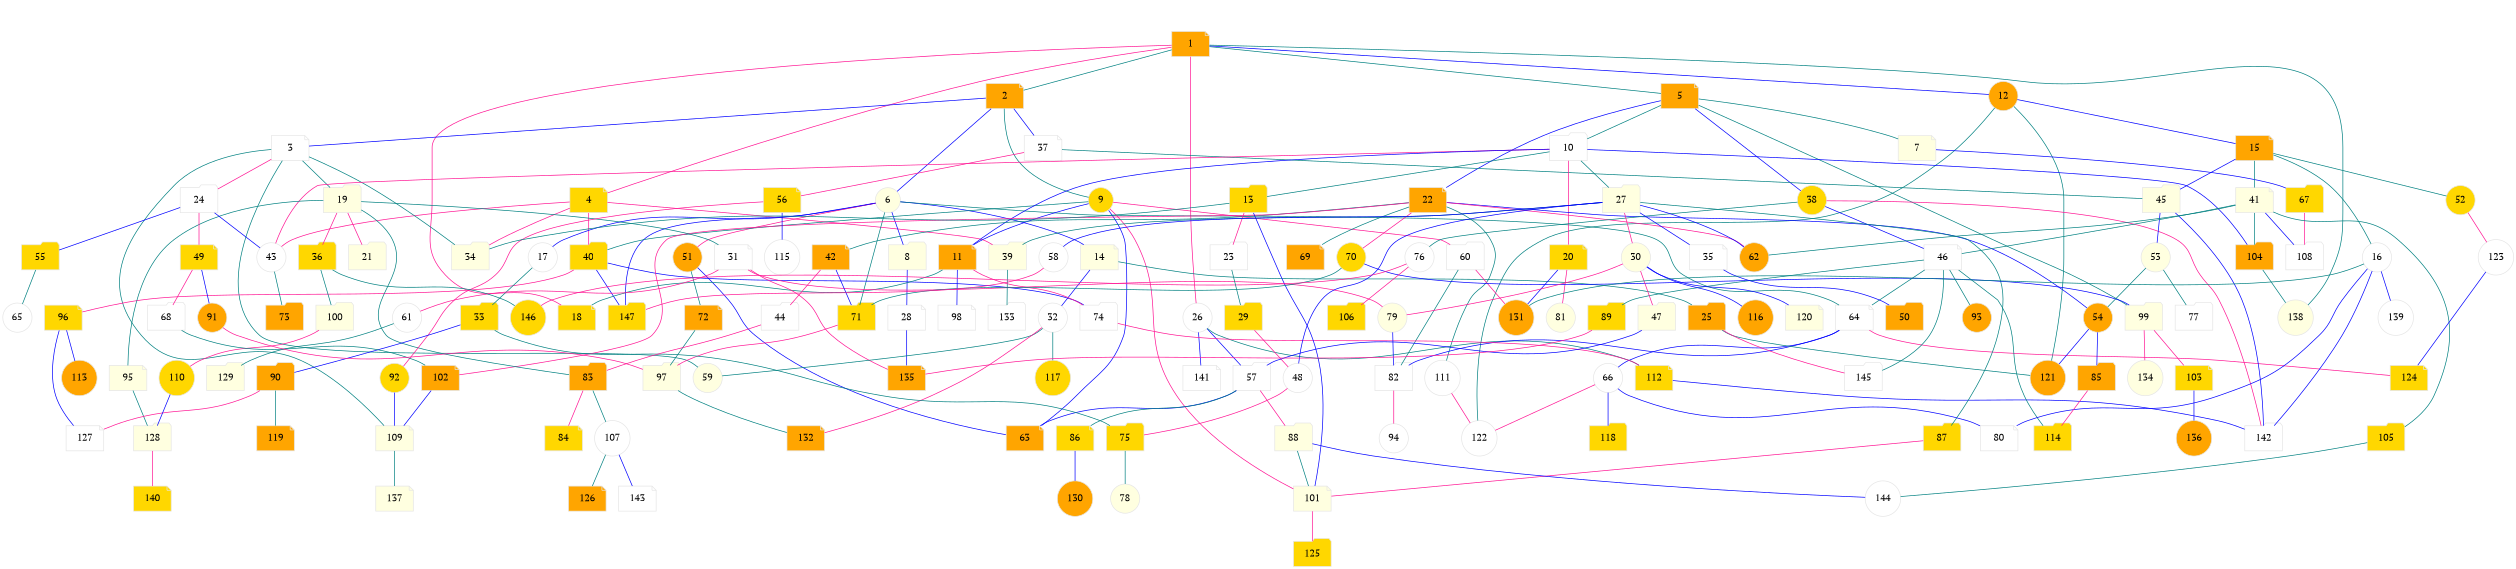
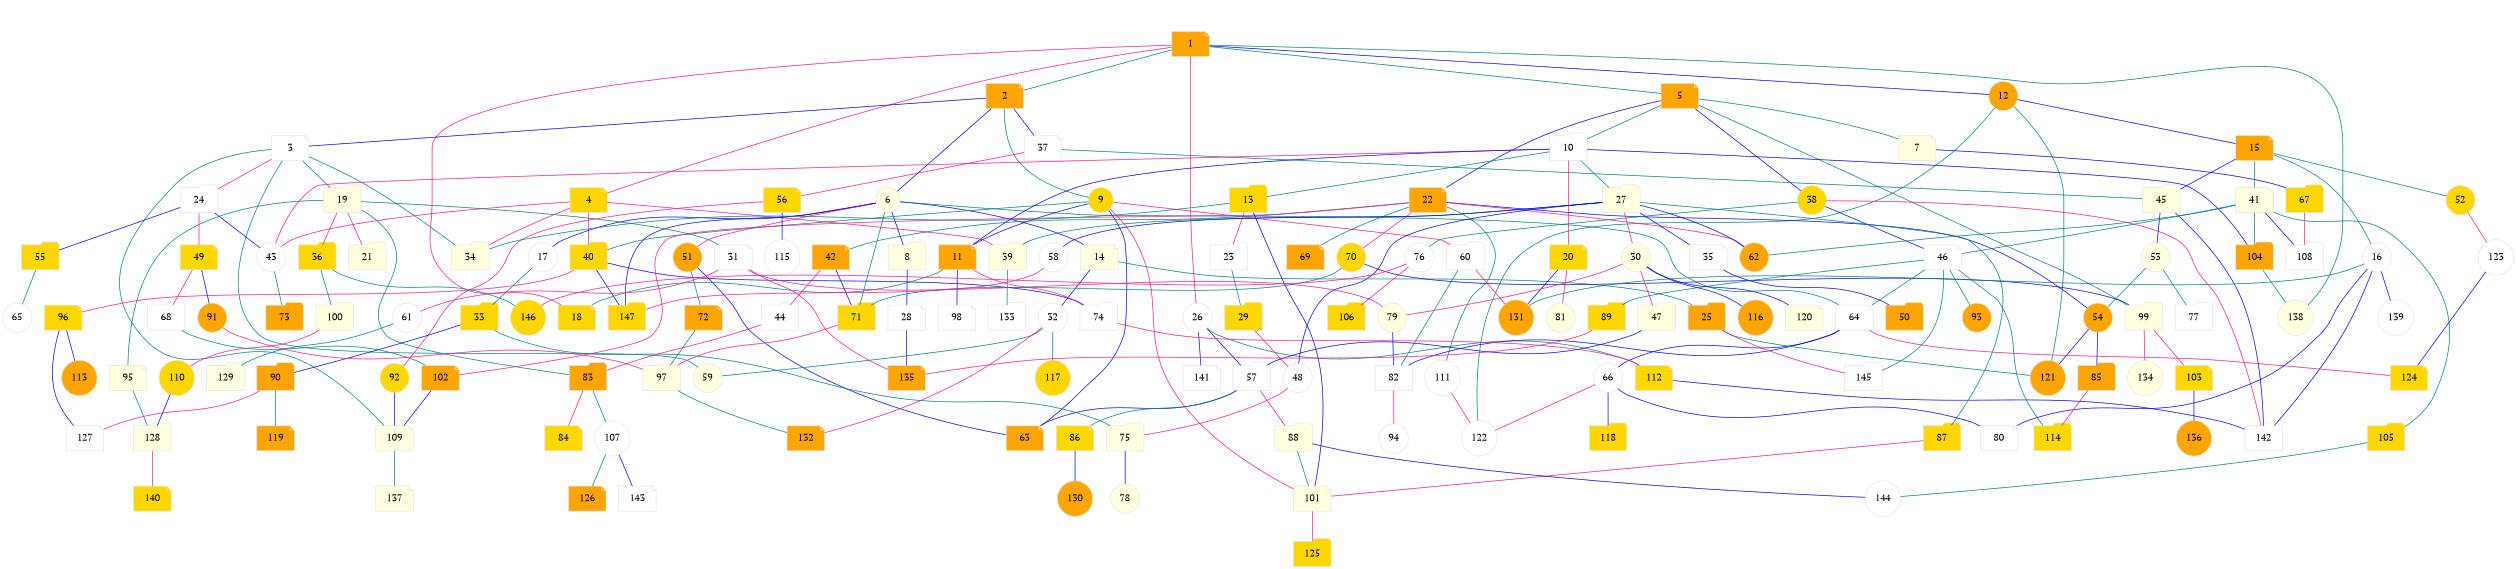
  graph {
    fontname="PT Serif"
    node [color=gray90 fillcolor=white fontname="PT Serif" shape=folder style=filled]
    edge [color=teal fontname="PT Serif"]
    1 [fillcolor=orange shape=note]
    2 [fillcolor=orange shape=note]
    4 [fillcolor=gold shape=note]
    5 [fillcolor=orange shape=note]
    12 [fillcolor=orange shape=circle]
    18 [fillcolor=gold shape=note]
    26 [shape=circle]
    138 [fillcolor=lightyellow shape=circle]
    3 [shape=note]
    6 [fillcolor=lightyellow shape=circle]
    9 [fillcolor=gold shape=circle]
    37 [shape=note]
    34 [fillcolor=lightyellow]
    39 [fillcolor=lightyellow]
    40 [fillcolor=gold]
    43 [shape=circle]
    7 [fillcolor=lightyellow shape=note]
    10
    22 [fillcolor=orange shape=note]
    38 [fillcolor=gold shape=circle]
    99 [fillcolor=lightyellow]
    15 [fillcolor=orange shape=note]
    121 [fillcolor=orange shape=circle]
    122 [shape=circle]
    57
    112 [fillcolor=gold shape=note]
    141 [shape=note]
    19 [fillcolor=lightyellow]
    24
    59 [fillcolor=lightyellow shape=circle]
    109 [fillcolor=lightyellow shape=note]
    8 [fillcolor=lightyellow]
    14 [fillcolor=lightyellow shape=note]
    17 [shape=circle]
    51 [fillcolor=orange shape=circle]
    64 [shape=note]
    71 [fillcolor=gold]
    147 [fillcolor=gold]
    11 [fillcolor=orange shape=note]
    60
    63 [fillcolor=orange shape=note]
    101 [fillcolor=lightyellow shape=note]
    45 [fillcolor=lightyellow]
    56 [fillcolor=gold shape=note]
    21 [fillcolor=lightyellow]
    31 [shape=note]
    36 [fillcolor=gold]
    83 [fillcolor=orange]
    95 [fillcolor=lightyellow shape=note]
    49 [fillcolor=gold shape=note]
    55 [fillcolor=gold]
    137 [fillcolor=lightyellow shape=note]
    133
    74
    96 [fillcolor=gold shape=note]
    73 [fillcolor=orange]
    67 [fillcolor=gold]
    13 [fillcolor=gold]
    20 [fillcolor=gold shape=note]
    27 [fillcolor=lightyellow]
    104 [fillcolor=orange]
    42 [fillcolor=orange shape=note]
    54 [fillcolor=orange shape=circle]
    62 [fillcolor=orange shape=circle]
    69 [fillcolor=orange shape=note]
    70 [fillcolor=gold shape=circle]
    102 [fillcolor=orange shape=note]
    111 [shape=circle]
    142
    46 [shape=note]
    76 [shape=circle]
    103 [fillcolor=gold shape=note]
    134 [fillcolor=lightyellow shape=circle]
    28 [shape=note]
    25 [fillcolor=orange]
    32 [shape=circle]
    33 [fillcolor=gold]
    72 [fillcolor=orange shape=note]
    82
    66 [shape=circle]
    124 [fillcolor=gold shape=note]
    97 [fillcolor=lightyellow]
    108
    135 [fillcolor=orange shape=note]
    98 [shape=note]
    131 [fillcolor=orange shape=circle]
    125 [fillcolor=gold]
    23
    81 [fillcolor=lightyellow shape=circle]
    30 [fillcolor=lightyellow shape=circle]
    35 [shape=note]
    48 [shape=circle]
    58 [shape=circle]
    87 [fillcolor=gold]
    16 [shape=circle]
    41 [fillcolor=lightyellow shape=note]
    52 [fillcolor=gold shape=circle]
    29 [fillcolor=gold]
    145
    117 [fillcolor=gold shape=circle]
    132 [fillcolor=orange shape=note]
    80 [shape=note]
    139 [shape=circle]
    105 [fillcolor=gold]
    53 [fillcolor=lightyellow shape=circle]
    123 [shape=circle]
-   75 [fillcolor=gold]
+   75 [fillcolor=lightyellow]
    90 [fillcolor=orange]
    79 [fillcolor=lightyellow shape=circle]
    61 [shape=circle]
    100 [fillcolor=lightyellow]
    146 [fillcolor=gold shape=circle]
    84 [fillcolor=gold shape=note]
    107 [shape=circle]
    128 [fillcolor=lightyellow]
    44
    85 [fillcolor=orange]
    68
    91 [fillcolor=orange shape=circle]
    65 [shape=circle]
    86 [fillcolor=gold shape=note]
    88 [fillcolor=lightyellow]
    47 [fillcolor=lightyellow]
    116 [fillcolor=orange shape=circle]
    120 [fillcolor=lightyellow shape=note]
    50 [fillcolor=orange]
    129 [fillcolor=lightyellow]
    78 [fillcolor=lightyellow shape=circle]
    119 [fillcolor=orange shape=note]
    127 [shape=note]
    110 [fillcolor=gold shape=circle]
    92 [fillcolor=gold shape=circle]
    115 [shape=circle]
    89 [fillcolor=gold]
    93 [fillcolor=orange shape=circle]
    114 [fillcolor=gold]
    106 [fillcolor=gold]
    113 [fillcolor=orange shape=circle]
    144 [shape=circle]
    77
    130 [fillcolor=orange shape=circle]
    94 [shape=circle]
    118 [fillcolor=gold]
    126 [fillcolor=orange shape=note]
    143 [shape=note]
    140 [fillcolor=gold shape=note]
    136 [fillcolor=orange shape=circle]
    1 -- 2
    1 -- 4 [color=deeppink]
    1 -- 5
    1 -- 12 [color=blue]
    1 -- 18 [color=deeppink]
    1 -- 26 [color=deeppink]
    1 -- 138
    2 -- 3 [color=blue]
    2 -- 6 [color=blue]
    2 -- 9
    2 -- 37 [color=blue]
    4 -- 34 [color=deeppink]
    4 -- 39 [color=deeppink]
    4 -- 40 [color=deeppink]
    4 -- 43 [color=deeppink]
    5 -- 7
    5 -- 10
    5 -- 22 [color=blue]
    5 -- 38 [color=blue]
    5 -- 99
    12 -- 15 [color=blue]
    12 -- 121
    12 -- 122
    26 -- 57 [color=blue]
    26 -- 112
    26 -- 141 [color=blue]
    3 -- 34
    3 -- 19
    3 -- 24 [color=deeppink]
    3 -- 59
    3 -- 109
    6 -- 8 [color=blue]
    6 -- 14 [color=blue]
    6 -- 17 [color=blue]
    6 -- 51 [color=deeppink]
    6 -- 64
    6 -- 71
    6 -- 147 [color=blue]
    9 -- 40
    9 -- 11 [color=blue]
    9 -- 60 [color=deeppink]
    9 -- 63 [color=blue]
    9 -- 101 [color=deeppink]
    37 -- 45
    37 -- 56 [color=deeppink]
    39 -- 133
    40 -- 147 [color=blue]
    40 -- 74 [color=blue]
    40 -- 96 [color=deeppink]
    43 -- 73
    7 -- 67 [color=blue]
    10 -- 43 [color=deeppink]
    10 -- 11 [color=blue]
    10 -- 13
    10 -- 20 [color=deeppink]
    10 -- 27
    10 -- 104 [color=blue]
    22 -- 42
    22 -- 54 [color=blue]
    22 -- 62 [color=deeppink]
    22 -- 69
    22 -- 70 [color=deeppink]
    22 -- 102 [color=deeppink]
    22 -- 111
    38 -- 142 [color=deeppink]
    38 -- 46 [color=blue]
    38 -- 76
    99 -- 103 [color=deeppink]
    99 -- 134 [color=deeppink]
    15 -- 45 [color=blue]
    15 -- 16
    15 -- 41
    15 -- 52
    57 -- 63 [color=blue]
    57 -- 86
    57 -- 88 [color=deeppink]
    112 -- 142 [color=blue]
    19 -- 21 [color=deeppink]
    19 -- 31
    19 -- 36 [color=deeppink]
    19 -- 83
    19 -- 95
    24 -- 43 [color=blue]
    24 -- 49 [color=deeppink]
    24 -- 55 [color=blue]
    109 -- 137
    8 -- 28 [color=blue]
    14 -- 25
    14 -- 32 [color=blue]
    17 -- 33
    51 -- 63 [color=blue]
    51 -- 72
    64 -- 82 [color=blue]
    64 -- 66 [color=blue]
    64 -- 124 [color=deeppink]
    71 -- 97 [color=deeppink]
    11 -- 18
    11 -- 74 [color=deeppink]
    11 -- 98 [color=blue]
    60 -- 82
    60 -- 131 [color=deeppink]
    101 -- 125 [color=deeppink]
    45 -- 142 [color=blue]
    45 -- 53 [color=blue]
    56 -- 92 [color=deeppink]
    56 -- 115 [color=blue]
    31 -- 135 [color=deeppink]
    31 -- 79 [color=deeppink]
    31 -- 61 [color=deeppink]
    36 -- 100
    36 -- 146
    83 -- 84 [color=deeppink]
    83 -- 107
    95 -- 128
    49 -- 68 [color=deeppink]
    49 -- 91 [color=blue]
    55 -- 65
    74 -- 112 [color=deeppink]
    96 -- 127 [color=blue]
    96 -- 113 [color=blue]
    67 -- 108 [color=deeppink]
    13 -- 34
    13 -- 101 [color=blue]
    13 -- 23 [color=deeppink]
    20 -- 131 [color=blue]
    20 -- 81 [color=deeppink]
    27 -- 39
    27 -- 62 [color=blue]
    27 -- 30 [color=deeppink]
    27 -- 35 [color=blue]
    27 -- 48 [color=blue]
    27 -- 58 [color=blue]
    27 -- 87
    104 -- 138
    42 -- 71 [color=blue]
    42 -- 44 [color=deeppink]
    54 -- 121 [color=blue]
    54 -- 85 [color=blue]
    70 -- 99 [color=blue]
    70 -- 71
    102 -- 109 [color=blue]
    111 -- 122 [color=deeppink]
    46 -- 64
    46 -- 145
    46 -- 89
    46 -- 93
    46 -- 114
    76 -- 146 [color=deeppink]
    76 -- 106 [color=deeppink]
    103 -- 136 [color=blue]
    28 -- 135 [color=blue]
    25 -- 121
    25 -- 145 [color=deeppink]
    32 -- 59
    32 -- 117
    32 -- 132 [color=deeppink]
    33 -- 75
    33 -- 90 [color=blue]
    72 -- 97
    82 -- 94 [color=deeppink]
    66 -- 122 [color=deeppink]
    66 -- 80 [color=blue]
    66 -- 118 [color=blue]
    97 -- 132
    23 -- 29
    30 -- 79 [color=deeppink]
    30 -- 47 [color=deeppink]
    30 -- 116 [color=blue]
    30 -- 120 [color=blue]
    35 -- 50 [color=blue]
    48 -- 75 [color=deeppink]
    58 -- 147 [color=deeppink]
    87 -- 101 [color=deeppink]
    16 -- 142 [color=blue]
    16 -- 131
    16 -- 80 [color=blue]
    16 -- 139 [color=blue]
    41 -- 104
    41 -- 62
    41 -- 46
    41 -- 108 [color=blue]
    41 -- 105
    52 -- 123 [color=deeppink]
    29 -- 48 [color=deeppink]
    105 -- 144
    53 -- 54
    53 -- 77
    123 -- 124 [color=blue]
-   75 -- 78
+   75 -- 78 [color=blue]
    90 -- 119
    90 -- 127 [color=deeppink]
    79 -- 82 [color=blue]
    61 -- 129
    100 -- 110 [color=deeppink]
    107 -- 126
    107 -- 143 [color=blue]
    128 -- 140 [color=deeppink]
    44 -- 83 [color=deeppink]
    85 -- 114 [color=deeppink]
    68 -- 102
    91 -- 97 [color=deeppink]
    86 -- 130 [color=blue]
    88 -- 101
    88 -- 144 [color=blue]
    47 -- 57 [color=blue]
    110 -- 128 [color=blue]
    92 -- 109 [color=blue]
    89 -- 135 [color=deeppink]
  }
